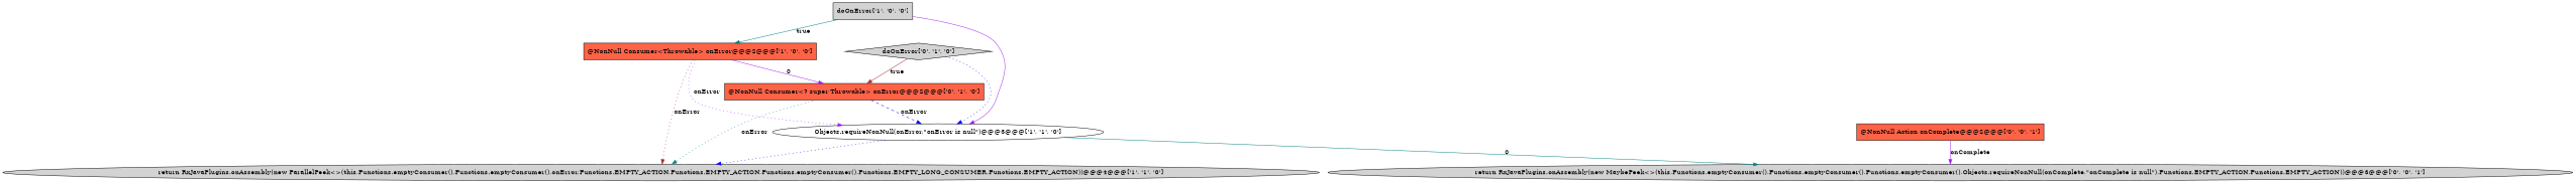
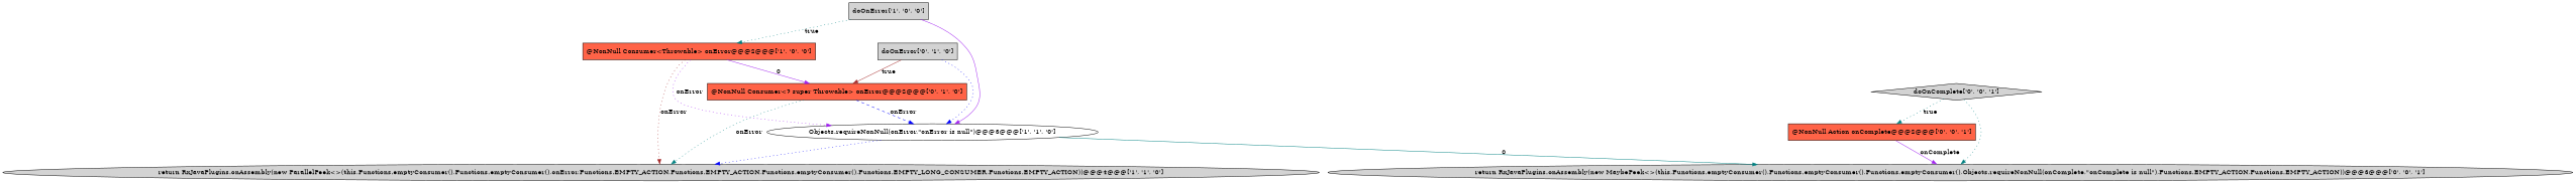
  digraph {
    node [fillcolor=lightgray shape=box style=filled]
    edge [color=teal style=dotted]
    n1 [fillcolor=tomato label="@NonNull Consumer<Throwable> onError@@@2@@@['1', '0', '0']"]
    n2 [label="return RxJavaPlugins.onAssembly(new ParallelPeek<>(this,Functions.emptyConsumer(),Functions.emptyConsumer(),onError,Functions.EMPTY_ACTION,Functions.EMPTY_ACTION,Functions.emptyConsumer(),Functions.EMPTY_LONG_CONSUMER,Functions.EMPTY_ACTION))@@@4@@@['1', '1', '0']" shape=ellipse]
    n3 [fillcolor=tomato label="@NonNull Consumer<? super Throwable> onError@@@2@@@['0', '1', '0']"]
    n4 [fillcolor=white label="Objects.requireNonNull(onError,\"onError is null\")@@@3@@@['1', '1', '0']" shape=ellipse]
    n5 [label="return RxJavaPlugins.onAssembly(new MaybePeek<>(this,Functions.emptyConsumer(),Functions.emptyConsumer(),Functions.emptyConsumer(),Objects.requireNonNull(onComplete,\"onComplete is null\"),Functions.EMPTY_ACTION,Functions.EMPTY_ACTION))@@@3@@@['0', '0', '1']" shape=ellipse]
    n6 [fillcolor=tomato label="@NonNull Action onComplete@@@2@@@['0', '0', '1']"]
-   n7 [label="doOnError['0', '1', '0']" shape=diamond]
+   n7 [label="doOnError['0', '1', '0']"]
    n8 [label="doOnError['1', '0', '0']"]
+   n9 [label="doOnComplete['0', '0', '1']" shape=diamond]
    n1 -> n2 [color=brown label=onError]
    n1 -> n3 [color=purple label=0 style=solid]
    n1 -> n4 [color=purple label=onError]
    n3 -> n2 [label=onError]
    n3 -> n4 [color=blue label=onError style=dashed]
    n4 -> n2 [color=blue]
    n4 -> n5 [label=0 style=solid]
    n6 -> n5 [color=purple label=onComplete style=solid]
    n7 -> n3 [color=brown label=true style=solid]
    n7 -> n4 [color=blue]
-   n8 -> n1 [label=true style=solid]
+   n8 -> n1 [label=true]
    n8 -> n4 [color=purple style=solid]
+   n9 -> n5
+   n9 -> n6 [label=true]
  }
